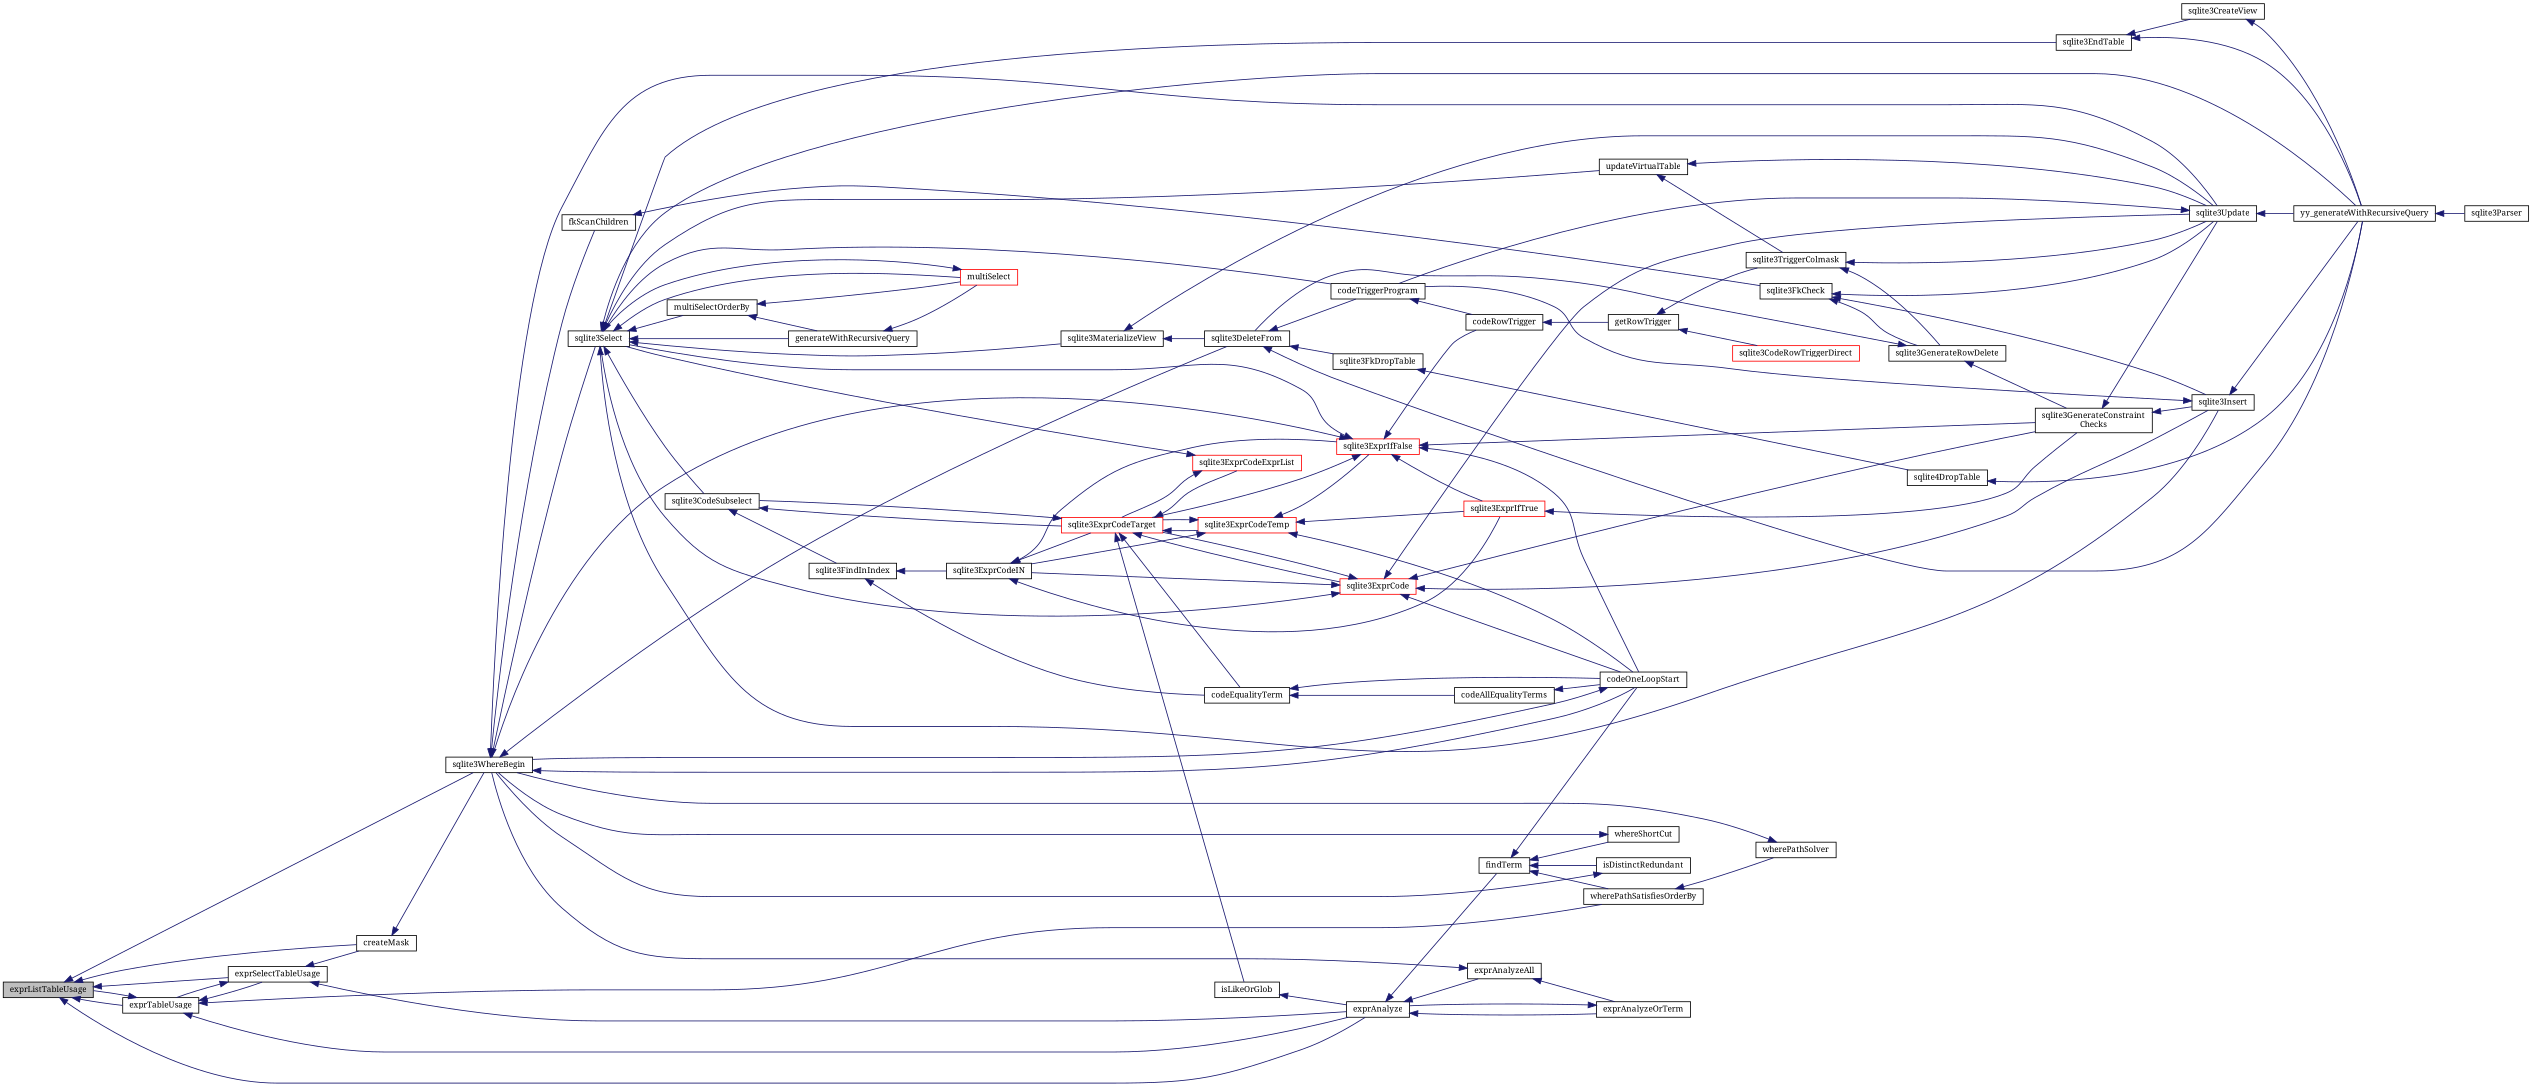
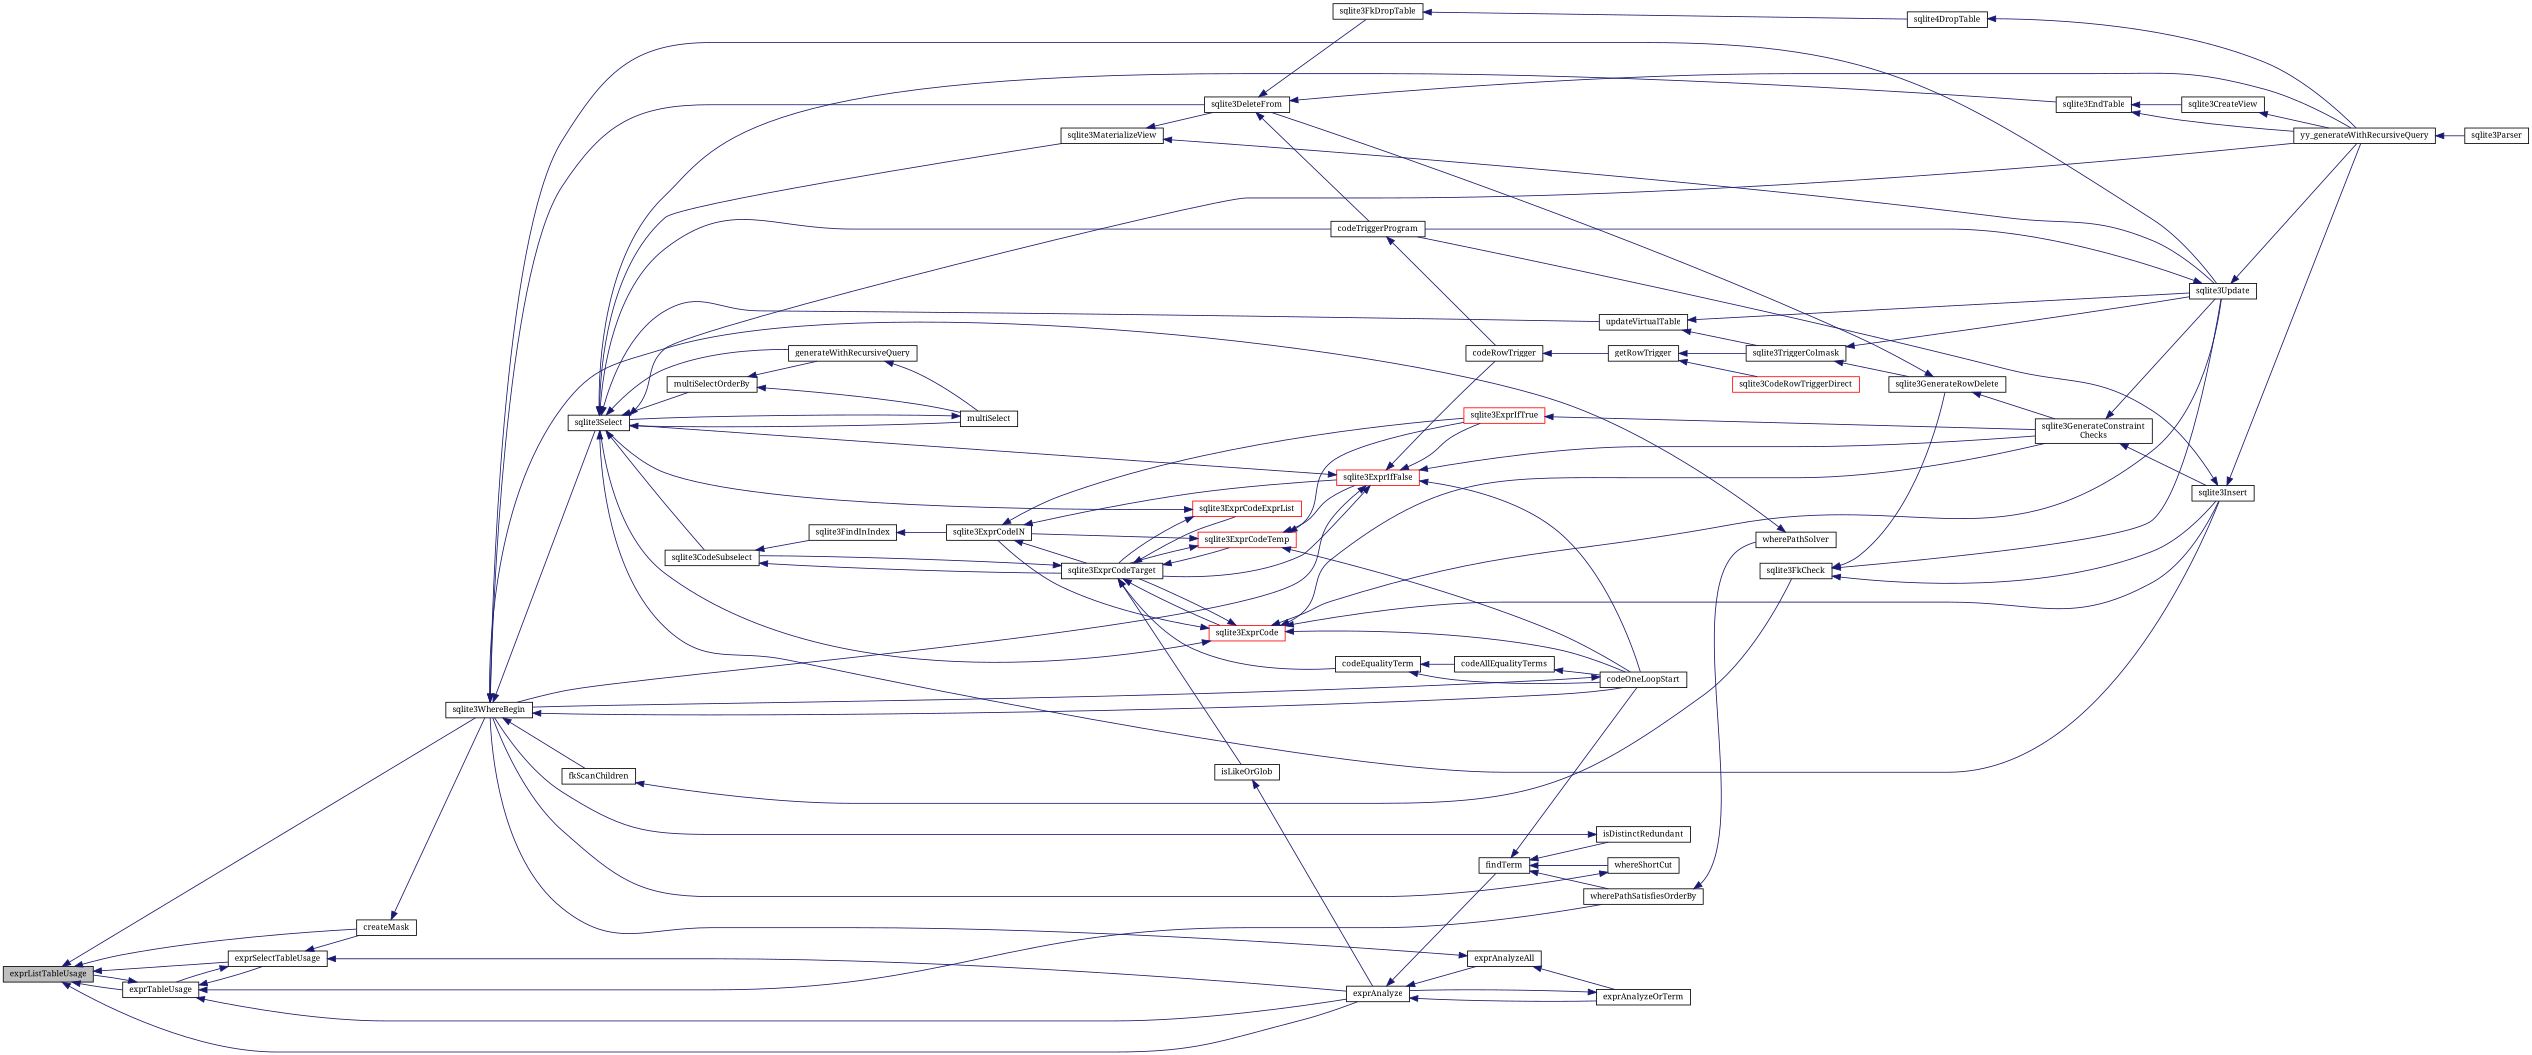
  digraph {
    fontname="Noto Serif"
    rankdir=LR
    node [color=black fillcolor=white fontname="Noto Serif" fontsize=10 shape=record style=filled]
    edge [color=midnightblue dir=back fontname="Noto Serif" fontsize=10 labelfontname=FreeSans labelfontsize=10 style=solid]
    n1 [fillcolor=grey75 fontcolor=black height=0.2 label=exprListTableUsage width=0.4]
    n2 [height=0.2 label=createMask width=0.4]
    n3 [height=0.2 label=sqlite3WhereBegin width=0.4]
    n4 [height=0.2 label=exprAnalyze width=0.4]
    n5 [height=0.2 label=exprTableUsage width=0.4]
    n6 [height=0.2 label=exprSelectTableUsage width=0.4]
    n7 [height=0.2 label=sqlite3DeleteFrom width=0.4]
    n8 [height=0.2 label=sqlite3Update width=0.4]
    n9 [height=0.2 label=fkScanChildren width=0.4]
    n10 [height=0.2 label=sqlite3Select width=0.4]
    n11 [height=0.2 label=codeOneLoopStart width=0.4]
    n12 [height=0.2 label=findTerm width=0.4]
    n13 [height=0.2 label=exprAnalyzeAll width=0.4]
    n14 [height=0.2 label=exprAnalyzeOrTerm width=0.4]
    n15 [height=0.2 label=wherePathSatisfiesOrderBy width=0.4]
    n16 [height=0.2 label=sqlite3FkDropTable width=0.4]
    n17 [height=0.2 label=yy_generateWithRecursiveQuery width=0.4]
    n18 [height=0.2 label=codeTriggerProgram width=0.4]
    n19 [height=0.2 label=sqlite3FkCheck width=0.4]
    n20 [height=0.2 label=sqlite3Insert width=0.4]
    n21 [height=0.2 label=sqlite3CodeSubselect width=0.4]
    n22 [height=0.2 label=sqlite3EndTable width=0.4]
    n23 [height=0.2 label=sqlite3MaterializeView width=0.4]
    n24 [height=0.2 label=generateWithRecursiveQuery width=0.4]
-   n25 [color=red height=0.2 label=multiSelect width=0.4]
+   n25 [height=0.2 label=multiSelect width=0.4]
    n26 [height=0.2 label=multiSelectOrderBy width=0.4]
    n27 [height=0.2 label=updateVirtualTable width=0.4]
    n28 [height=0.2 label=sqlite4DropTable width=0.4]
    n29 [height=0.2 label=sqlite3Parser width=0.4]
    n30 [height=0.2 label=codeRowTrigger width=0.4]
    n31 [height=0.2 label=getRowTrigger width=0.4]
    n32 [color=red height=0.2 label=sqlite3CodeRowTriggerDirect width=0.4]
    n33 [height=0.2 label=sqlite3TriggerColmask width=0.4]
    n34 [height=0.2 label=sqlite3GenerateRowDelete width=0.4]
    n35 [height=0.2 label="sqlite3GenerateConstraint\lChecks" width=0.4]
    n36 [height=0.2 label=sqlite3FindInIndex width=0.4]
-   n37 [color=red height=0.2 label=sqlite3ExprCodeTarget width=0.4]
+   n37 [height=0.2 label=sqlite3ExprCodeTarget width=0.4]
    n38 [height=0.2 label=sqlite3CreateView width=0.4]
    n39 [height=0.2 label=sqlite3ExprCodeIN width=0.4]
    n40 [height=0.2 label=codeEqualityTerm width=0.4]
    n41 [color=red height=0.2 label=sqlite3ExprCodeTemp width=0.4]
    n42 [color=red height=0.2 label=sqlite3ExprCode width=0.4]
    n43 [color=red height=0.2 label=sqlite3ExprCodeExprList width=0.4]
    n44 [height=0.2 label=isLikeOrGlob width=0.4]
    n45 [color=red height=0.2 label=sqlite3ExprIfTrue width=0.4]
    n46 [color=red height=0.2 label=sqlite3ExprIfFalse width=0.4]
    n47 [height=0.2 label=codeAllEqualityTerms width=0.4]
    n48 [height=0.2 label=isDistinctRedundant width=0.4]
    n49 [height=0.2 label=whereShortCut width=0.4]
    n50 [height=0.2 label=wherePathSolver width=0.4]
    n1 -> n2
    n1 -> n3
    n1 -> n4
    n1 -> n5
    n1 -> n6
    n2 -> n3
    n3 -> n7
    n3 -> n8
    n3 -> n9
    n3 -> n10
    n3 -> n11
    n4 -> n12
    n4 -> n13
    n4 -> n14
    n5 -> n1
    n5 -> n4
    n5 -> n6
    n5 -> n15
    n6 -> n2
    n6 -> n4
    n6 -> n5
    n7 -> n16
    n7 -> n17
    n7 -> n18
    n8 -> n17
    n8 -> n18
    n9 -> n19
    n10 -> n17
    n10 -> n18
    n10 -> n20
    n10 -> n21
    n10 -> n22
    n10 -> n23
    n10 -> n24
    n10 -> n25
    n10 -> n26
    n10 -> n27
    n11 -> n3
    n12 -> n11
    n12 -> n15
    n12 -> n48
    n12 -> n49
    n13 -> n3
    n13 -> n14
    n14 -> n4
    n15 -> n50
    n16 -> n28
    n17 -> n29
    n18 -> n30
    n19 -> n8
    n19 -> n20
    n19 -> n34
    n20 -> n17
    n20 -> n18
    n21 -> n36
    n21 -> n37
    n22 -> n17
    n22 -> n38
    n23 -> n7
    n23 -> n8
    n24 -> n25
    n25 -> n10
    n26 -> n24
    n26 -> n25
    n27 -> n8
    n27 -> n33
    n28 -> n17
    n30 -> n31
    n31 -> n32
    n31 -> n33
    n33 -> n8
    n33 -> n34
    n34 -> n7
    n34 -> n35
    n35 -> n8
    n35 -> n20
    n36 -> n39
-   n36 -> n40
    n37 -> n21
    n37 -> n40
    n37 -> n41
    n37 -> n42
    n37 -> n43
    n37 -> n44
    n38 -> n17
    n39 -> n37
    n39 -> n45
    n39 -> n46
    n40 -> n11
    n40 -> n47
    n41 -> n11
    n41 -> n37
    n41 -> n39
    n41 -> n45
    n41 -> n46
    n42 -> n8
    n42 -> n10
    n42 -> n11
    n42 -> n20
    n42 -> n35
    n42 -> n37
    n42 -> n39
    n43 -> n10
    n43 -> n37
    n44 -> n4
    n45 -> n35
    n46 -> n3
    n46 -> n10
    n46 -> n11
    n46 -> n30
    n46 -> n35
    n46 -> n37
    n46 -> n45
    n47 -> n11
    n48 -> n3
    n49 -> n3
    n50 -> n3
  }
